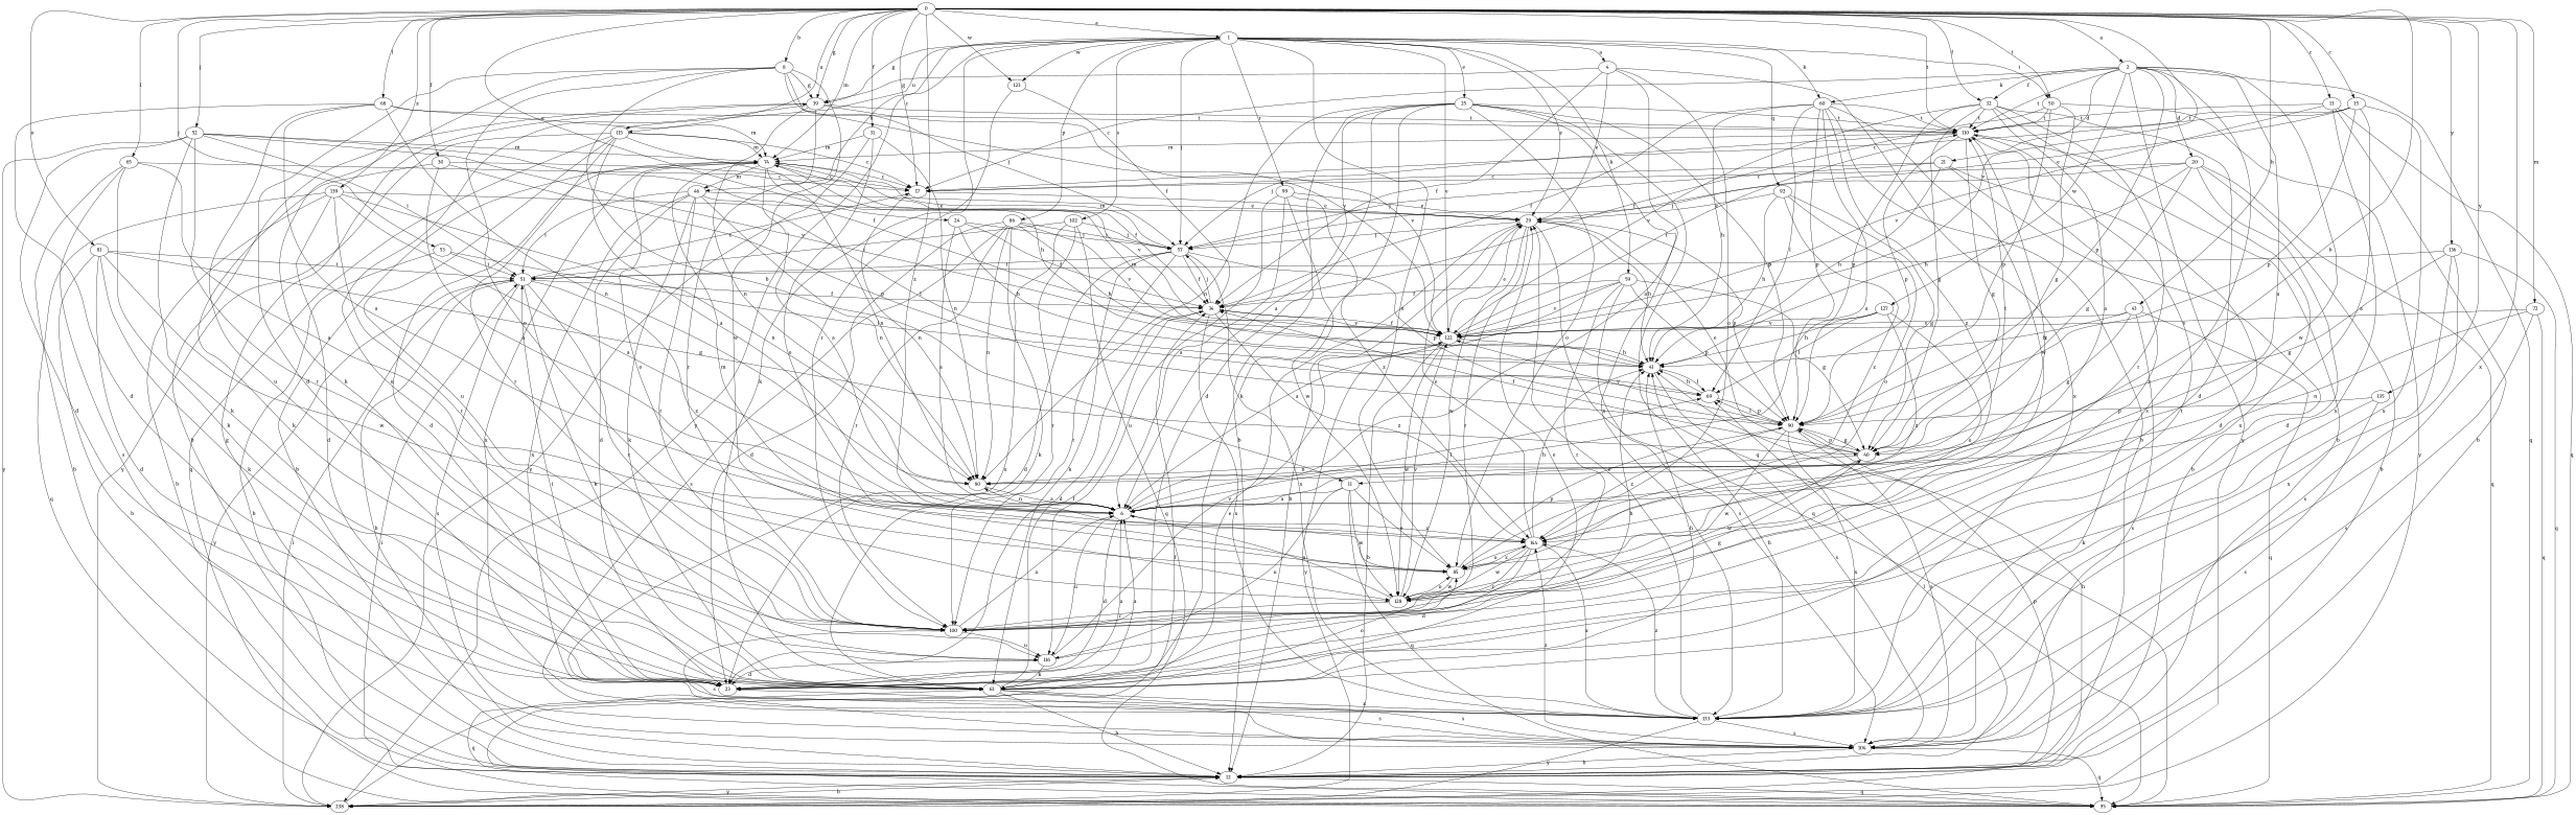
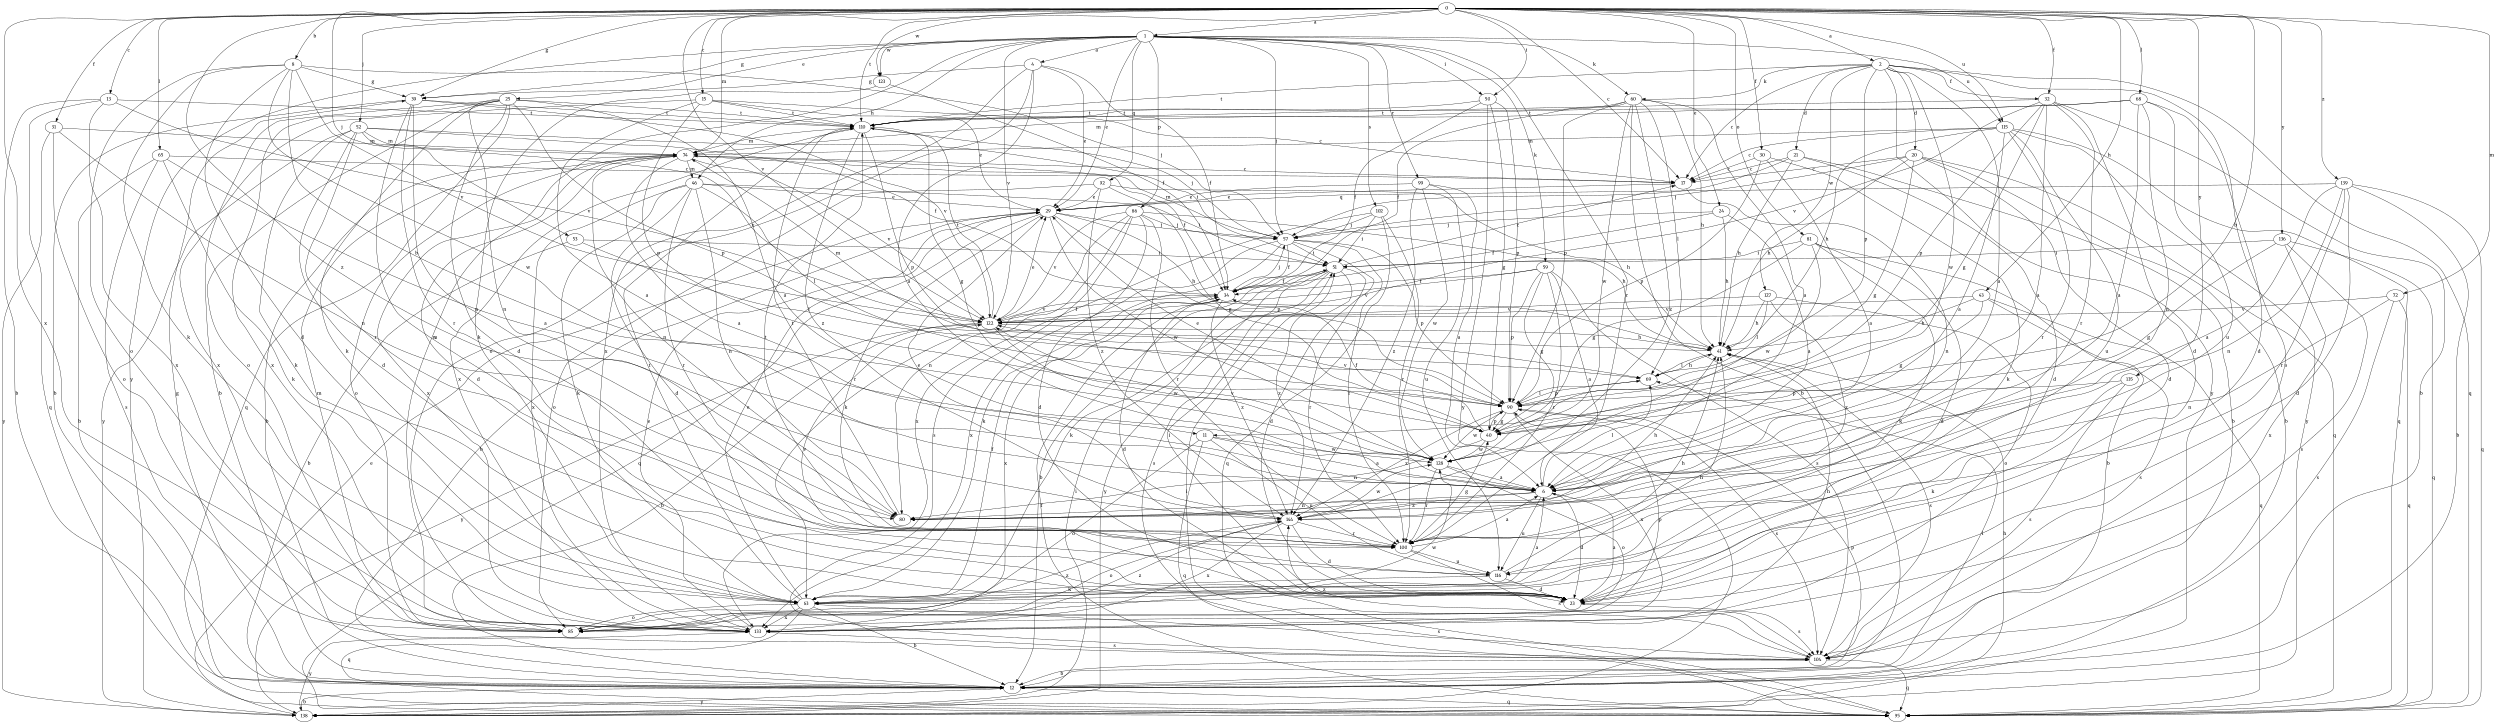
  strict digraph {
    fontname=Merriweather
    node [fontname=Merriweather]
    edge [fontname=Merriweather]
    0
    1
    2
    8
    11
    13
    15
    17
    24
    30
    31
    32
    39
    43
    50
    52
    53
    65
    68
    72
    74
    81
    110
    115
    122
    123
    133
    135
    136
    139
    144
    4
    25
    29
    46
    57
    59
    60
    85
    86
    92
    99
    100
    102
-   138 [label=238]
+   138
    6
    20
    21
    90
    95
    104
    127
    128
    23
    63
    116
    12
    80
    34
    n60 [label=41]
    40
    51
    69
    0 -> 1 [label=a]
    0 -> 2 [label=a]
    0 -> 8 [label=b]
    0 -> 11 [label=b]
    0 -> 13 [label=c]
    0 -> 15 [label=c]
    0 -> 17 [label=c]
    0 -> 24 [label=e]
    0 -> 30 [label=f]
    0 -> 31 [label=f]
    0 -> 32 [label=f]
    0 -> 39 [label=g]
    0 -> 43 [label=h]
    0 -> 50 [label=i]
    0 -> 52 [label=j]
    0 -> 53 [label=j]
    0 -> 65 [label=l]
    0 -> 68 [label=l]
    0 -> 72 [label=m]
    0 -> 74 [label=m]
    0 -> 81 [label=o]
    0 -> 110 [label=t]
    0 -> 115 [label=u]
    0 -> 122 [label=v]
    0 -> 123 [label=w]
    0 -> 133 [label=x]
    0 -> 135 [label=y]
    0 -> 136 [label=y]
    0 -> 139 [label=z]
    0 -> 144 [label=z]
    1 -> 39 [label=g]
    1 -> 50 [label=i]
    1 -> 115 [label=u]
    1 -> 122 [label=v]
    1 -> 123 [label=w]
    1 -> 4 [label=a]
    1 -> 25 [label=e]
    1 -> 29 [label=e]
    1 -> 46 [label=h]
    1 -> 57 [label=j]
    1 -> 59 [label=k]
    1 -> 60 [label=k]
    1 -> 85 [label=n]
    1 -> 86 [label=p]
    1 -> 92 [label=q]
    1 -> 99 [label=r]
    1 -> 100 [label=r]
    1 -> 102 [label=s]
    1 -> 138 [label=y]
    2 -> 17 [label=c]
    2 -> 32 [label=f]
    2 -> 110 [label=t]
    2 -> 60 [label=k]
    2 -> 138 [label=y]
    2 -> 6 [label=a]
    2 -> 20 [label=d]
    2 -> 21 [label=d]
    2 -> 90 [label=p]
    2 -> 95 [label=q]
    2 -> 104 [label=s]
    2 -> 127 [label=w]
    2 -> 128 [label=w]
    8 -> 11 [label=b]
    8 -> 39 [label=g]
    8 -> 122 [label=v]
    8 -> 57 [label=j]
    8 -> 85 [label=o]
    8 -> 128 [label=w]
    8 -> 23 [label=d]
    8 -> 63 [label=k]
    11 -> 85 [label=o]
    11 -> 6 [label=a]
    11 -> 95 [label=q]
    11 -> 128 [label=w]
    11 -> 116 [label=u]
    13 -> 110 [label=t]
    13 -> 122 [label=v]
    13 -> 133 [label=x]
    13 -> 95 [label=q]
    13 -> 12 [label=b]
    15 -> 17 [label=c]
    15 -> 110 [label=t]
    15 -> 133 [label=x]
    15 -> 29 [label=e]
    15 -> 6 [label=a]
    15 -> 90 [label=p]
    17 -> 29 [label=e]
    17 -> 80 [label=n]
    24 -> 57 [label=j]
    24 -> 6 [label=a]
    24 -> 34 [label=f]
    24 -> n60 [label=h]
    30 -> 17 [label=c]
    30 -> 6 [label=a]
    30 -> 90 [label=p]
    30 -> 63 [label=k]
    31 -> 74 [label=m]
    31 -> 85 [label=o]
    31 -> 138 [label=y]
    31 -> 80 [label=n]
    32 -> 110 [label=t]
    32 -> 122 [label=v]
    32 -> 100 [label=r]
    32 -> 6 [label=a]
    32 -> 90 [label=p]
    32 -> 23 [label=d]
    32 -> 12 [label=b]
    32 -> 40 [label=g]
    39 -> 110 [label=t]
    39 -> 122 [label=v]
    39 -> 100 [label=r]
    39 -> 116 [label=u]
    39 -> 12 [label=b]
    39 -> 80 [label=n]
    43 -> 122 [label=v]
    43 -> 95 [label=q]
    43 -> 104 [label=s]
    43 -> n60 [label=h]
    43 -> 40 [label=g]
    50 -> 110 [label=t]
    50 -> 138 [label=y]
    50 -> 90 [label=p]
    50 -> 34 [label=f]
    50 -> 40 [label=g]
    52 -> 74 [label=m]
    52 -> 122 [label=v]
    52 -> 100 [label=r]
    52 -> 138 [label=y]
    52 -> 23 [label=d]
    52 -> 63 [label=k]
    52 -> 34 [label=f]
    52 -> 51 [label=i]
    53 -> 12 [label=b]
    53 -> 51 [label=i]
    53 -> 69 [label=l]
    65 -> 17 [label=c]
    65 -> 6 [label=a]
    65 -> 104 [label=s]
    65 -> 63 [label=k]
    65 -> 12 [label=b]
    68 -> 74 [label=m]
    68 -> 110 [label=t]
    68 -> 6 [label=a]
    68 -> 23 [label=d]
    68 -> 116 [label=u]
    68 -> 80 [label=n]
    72 -> 122 [label=v]
    72 -> 95 [label=q]
    72 -> 104 [label=s]
    72 -> 80 [label=n]
    74 -> 17 [label=c]
    74 -> 122 [label=v]
    74 -> 133 [label=x]
    74 -> 46 [label=m]
    74 -> 85 [label=o]
    74 -> 6 [label=a]
    74 -> 23 [label=d]
    74 -> 12 [label=b]
    74 -> 80 [label=n]
    74 -> 34 [label=f]
    81 -> 128 [label=w]
    81 -> 23 [label=d]
    81 -> 63 [label=k]
    81 -> 12 [label=b]
    81 -> 40 [label=g]
    81 -> 51 [label=i]
    110 -> 74 [label=m]
    110 -> 133 [label=x]
    110 -> 144 [label=z]
    110 -> 57 [label=j]
    110 -> 90 [label=p]
    110 -> 40 [label=g]
    115 -> 17 [label=c]
    115 -> 74 [label=m]
    115 -> 100 [label=r]
    115 -> 138 [label=y]
    115 -> 6 [label=a]
    115 -> 95 [label=q]
    115 -> 116 [label=u]
    115 -> n60 [label=h]
    122 -> 110 [label=t]
    122 -> 29 [label=e]
    122 -> 138 [label=y]
    122 -> 128 [label=w]
    122 -> 12 [label=b]
    122 -> 34 [label=f]
    122 -> n60 [label=h]
    123 -> 63 [label=k]
    123 -> 34 [label=f]
    133 -> 144 [label=z]
    133 -> 29 [label=e]
    133 -> 138 [label=y]
    133 -> 104 [label=s]
    133 -> n60 [label=h]
    135 -> 90 [label=p]
    135 -> 104 [label=s]
    135 -> 63 [label=k]
    136 -> 133 [label=x]
    136 -> 95 [label=q]
    136 -> 104 [label=s]
    136 -> 40 [label=g]
    136 -> 51 [label=i]
-   139 -> 29 [label=e]
+   139 -> 29 [label=q]
    139 -> 100 [label=r]
    139 -> 6 [label=a]
    139 -> 95 [label=q]
    139 -> 23 [label=d]
    139 -> 12 [label=b]
    139 -> 80 [label=n]
    144 -> 133 [label=x]
    144 -> 29 [label=e]
    144 -> 85 [label=o]
    144 -> 100 [label=r]
    144 -> 128 [label=w]
    144 -> 23 [label=d]
    144 -> n60 [label=h]
    4 -> 39 [label=g]
    4 -> 133 [label=x]
    4 -> 29 [label=e]
    4 -> 85 [label=o]
    4 -> 6 [label=a]
    4 -> 34 [label=f]
    25 -> 110 [label=t]
    25 -> 133 [label=x]
    25 -> 85 [label=o]
    25 -> 6 [label=a]
    25 -> 90 [label=p]
    25 -> 95 [label=q]
    25 -> 23 [label=d]
    25 -> 63 [label=k]
    25 -> 12 [label=b]
    25 -> 80 [label=n]
    29 -> 57 [label=j]
    29 -> 100 [label=r]
    29 -> 90 [label=p]
    29 -> 95 [label=q]
    29 -> 128 [label=w]
    29 -> 12 [label=b]
    29 -> n60 [label=h]
    46 -> 133 [label=x]
    46 -> 29 [label=e]
    46 -> 100 [label=r]
    46 -> 23 [label=d]
    46 -> 63 [label=k]
    46 -> 80 [label=n]
    46 -> 51 [label=i]
    46 -> 69 [label=l]
    57 -> 74 [label=m]
    57 -> 133 [label=x]
    57 -> 100 [label=r]
    57 -> 90 [label=p]
    57 -> 23 [label=d]
    57 -> 63 [label=k]
    57 -> 34 [label=f]
    57 -> 51 [label=i]
    59 -> 122 [label=v]
    59 -> 100 [label=r]
    59 -> 6 [label=a]
    59 -> 90 [label=p]
    59 -> 104 [label=s]
    59 -> 34 [label=f]
    59 -> 40 [label=g]
    60 -> 110 [label=t]
    60 -> 144 [label=z]
    60 -> 6 [label=a]
    60 -> 90 [label=p]
    60 -> 128 [label=w]
    60 -> 12 [label=b]
    60 -> 34 [label=f]
    60 -> n60 [label=h]
    60 -> 69 [label=l]
    85 -> 74 [label=m]
    85 -> 144 [label=z]
    85 -> 90 [label=p]
    85 -> 128 [label=w]
    86 -> 122 [label=v]
    86 -> 57 [label=j]
    86 -> 100 [label=r]
    86 -> 104 [label=s]
    86 -> 23 [label=d]
    86 -> 63 [label=k]
    86 -> 80 [label=n]
    86 -> n60 [label=h]
    92 -> 144 [label=z]
    92 -> 29 [label=e]
    92 -> 85 [label=o]
    92 -> n60 [label=h]
    92 -> 40 [label=g]
    99 -> 144 [label=z]
    99 -> 29 [label=e]
    99 -> 6 [label=a]
    99 -> 128 [label=w]
    99 -> 116 [label=u]
    100 -> 110 [label=t]
    100 -> 6 [label=a]
    100 -> 104 [label=s]
    100 -> 116 [label=u]
    100 -> 40 [label=g]
    102 -> 133 [label=x]
    102 -> 57 [label=j]
    102 -> 100 [label=r]
    102 -> 95 [label=q]
    102 -> 51 [label=i]
    138 -> 29 [label=e]
    138 -> 12 [label=b]
    138 -> n60 [label=h]
    138 -> 51 [label=i]
    6 -> 144 [label=z]
    6 -> 23 [label=d]
    6 -> 116 [label=u]
    6 -> 80 [label=n]
    6 -> 69 [label=l]
    20 -> 17 [label=c]
    20 -> 57 [label=j]
    20 -> 95 [label=q]
    20 -> 23 [label=d]
    20 -> 12 [label=b]
    20 -> n60 [label=h]
    20 -> 40 [label=g]
    21 -> 17 [label=c]
    21 -> 57 [label=j]
    21 -> 23 [label=d]
    21 -> 12 [label=b]
    21 -> n60 [label=h]
    90 -> 122 [label=v]
    90 -> 133 [label=x]
    90 -> 144 [label=z]
    90 -> 104 [label=s]
    90 -> 128 [label=w]
    90 -> 40 [label=g]
    90 -> 69 [label=l]
    95 -> 34 [label=f]
    95 -> 51 [label=i]
    104 -> 144 [label=z]
    104 -> 95 [label=q]
    104 -> 12 [label=b]
    127 -> 122 [label=v]
    127 -> 144 [label=z]
    127 -> 85 [label=o]
    127 -> n60 [label=h]
    127 -> 69 [label=l]
    128 -> 122 [label=v]
    128 -> 85 [label=o]
    128 -> 100 [label=r]
    128 -> 6 [label=a]
    23 -> 6 [label=a]
    23 -> 104 [label=s]
    23 -> 51 [label=i]
    63 -> 110 [label=t]
    63 -> 133 [label=x]
    63 -> 29 [label=e]
    63 -> 85 [label=o]
    63 -> 6 [label=a]
    63 -> 95 [label=q]
    63 -> 104 [label=s]
    63 -> 12 [label=b]
    63 -> 34 [label=f]
    63 -> n60 [label=h]
    116 -> 122 [label=v]
    116 -> 23 [label=d]
    116 -> 63 [label=k]
    116 -> n60 [label=h]
    12 -> 39 [label=g]
    12 -> 138 [label=y]
    12 -> 90 [label=p]
    12 -> 95 [label=q]
    12 -> 69 [label=l]
    80 -> 110 [label=t]
-   80 -> 6 [label=a]
    34 -> 122 [label=v]
    34 -> 133 [label=x]
    34 -> 144 [label=z]
    34 -> 57 [label=j]
    34 -> 23 [label=d]
    n60 -> 74 [label=m]
    n60 -> 104 [label=s]
    n60 -> 69 [label=l]
    40 -> 29 [label=e]
    40 -> 90 [label=p]
    40 -> 128 [label=w]
    40 -> 80 [label=n]
    40 -> 34 [label=f]
    51 -> 17 [label=c]
    51 -> 144 [label=z]
    51 -> 100 [label=r]
    51 -> 138 [label=y]
    51 -> 104 [label=s]
    51 -> 63 [label=k]
    51 -> 12 [label=b]
    51 -> 34 [label=f]
    69 -> 90 [label=p]
    69 -> n60 [label=h]
  }
